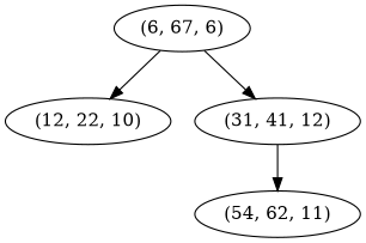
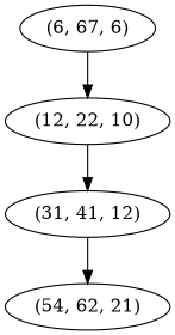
  digraph {
    "(6, 67, 6)"
    "(12, 22, 10)"
    "(31, 41, 12)"
-   "(54, 62, 11)"
+   "(54, 62, 11)" [label="(54, 62, 21)"]
    "(6, 67, 6)" -> "(12, 22, 10)"
-   "(6, 67, 6)" -> "(31, 41, 12)"
+   "(12, 22, 10)" -> "(31, 41, 12)"
    "(31, 41, 12)" -> "(54, 62, 11)"
  }
